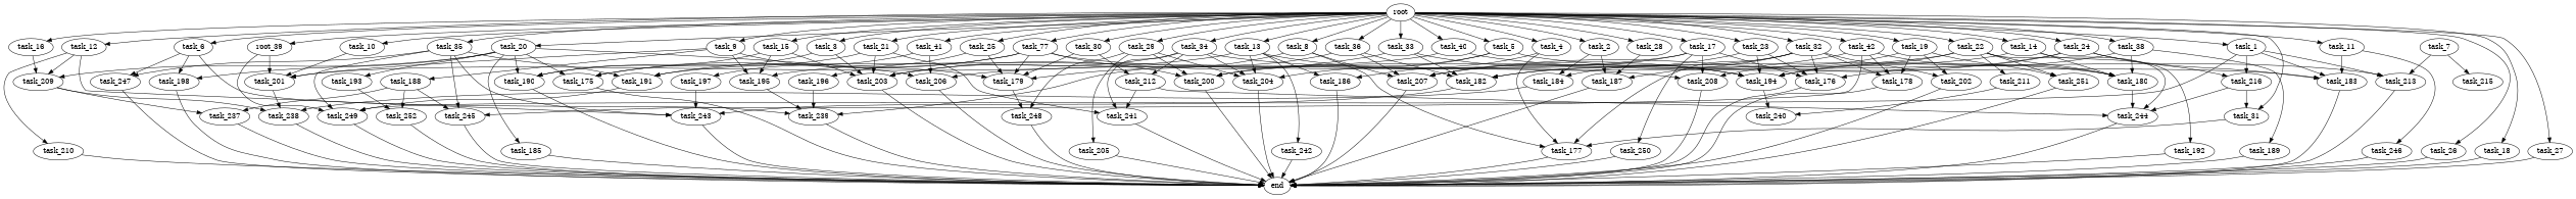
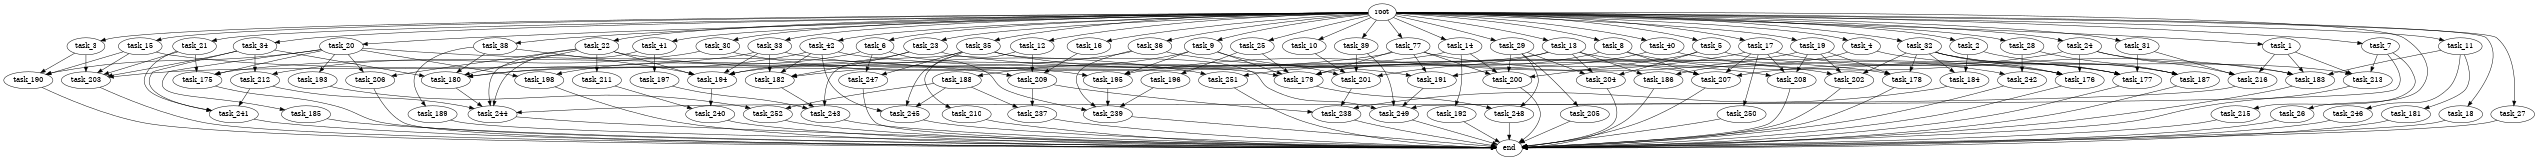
  digraph {
    task_189
    end
    task_240
    task_15
    task_203
    task_190
    task_195
    task_239
    task_185
    task_175
    task_9
    task_179
    task_188
    task_201
    task_248
    task_245
    task_237
    task_252
    task_238
    task_40
    task_183
    task_191
    task_249
    task_4
    task_186
    task_177
    task_178
    task_13
    task_204
    task_194
    task_242
    task_14
    task_200
    task_192
    task_180
    task_244
    task_3
    task_5
    task_213
    task_20
    task_209
    task_198
    task_193
    task_206
    task_26
    task_28
    task_187
    task_19
    task_208
    task_251
    task_202
    task_41
    task_197
    task_243
    task_2
    task_184
    task_7
    task_215
    task_176
    task_36
    task_207
    task_182
    task_31
    task_216
    task_23
    task_16
    task_29
    task_205
    task_1
    task_246
    task_210
    task_24
    task_18
    task_25
    task_196
    task_32
    task_12
    task_22
    task_211
    task_42
    task_21
    task_241
    task_212
    task_30
-   task_39 [label=root_39]
+   task_39
    task_8
    task_34
    root
    task_17
    task_10
    task_27
    task_6
    n93 [label=task_77]
    task_35
    task_33
    task_38
    task_11
    task_250
    task_247
+   task_181
    task_189 -> end
+   task_240 -> end
    task_15 -> task_203
    task_15 -> task_190
    task_15 -> task_195
    task_203 -> end
    task_190 -> end
    task_195 -> task_239
    task_239 -> end
    task_185 -> end
    task_175 -> end
    task_9 -> task_195
    task_9 -> task_179
    task_9 -> task_188
    task_9 -> task_201
    task_179 -> task_248
    task_188 -> task_245
    task_188 -> task_237
    task_188 -> task_252
    task_201 -> task_238
    task_248 -> end
    task_245 -> end
    task_237 -> end
    task_252 -> end
    task_238 -> end
    task_40 -> task_183
    task_40 -> task_191
    task_183 -> end
    task_191 -> task_249
    task_249 -> end
    task_4 -> task_186
    task_4 -> task_177
    task_186 -> end
    task_177 -> end
    task_178 -> end
    task_13 -> task_201
    task_13 -> task_186
    task_13 -> task_204
    task_13 -> task_194
    task_13 -> task_242
    task_204 -> end
    task_194 -> task_240
    task_242 -> end
    task_14 -> task_200
    task_14 -> task_192
    task_14 -> task_180
    task_200 -> end
    task_192 -> end
    task_180 -> task_244
    task_244 -> end
    task_3 -> task_203
    task_3 -> task_190
    task_5 -> task_204
    task_5 -> task_200
    task_5 -> task_213
    task_213 -> end
    task_20 -> task_190
    task_20 -> task_185
    task_20 -> task_175
    task_20 -> task_209
    task_20 -> task_198
    task_20 -> task_193
    task_20 -> task_206
    task_209 -> task_237
    task_209 -> task_238
    task_198 -> end
    task_193 -> task_252
    task_206 -> end
    task_26 -> end
+   task_28 -> task_242
    task_28 -> task_187
    task_187 -> end
    task_19 -> task_178
    task_19 -> task_208
    task_19 -> task_251
    task_19 -> task_202
    task_208 -> end
    task_251 -> end
    task_202 -> end
-   task_41 -> task_206
+   task_41 -> task_244
    task_41 -> task_197
    task_197 -> task_243
    task_243 -> end
    task_2 -> task_187
    task_2 -> task_184
    task_184 -> task_238
    task_7 -> task_213
    task_7 -> task_215
+   task_215 -> end
    task_176 -> end
    task_36 -> task_239
    task_36 -> task_207
    task_36 -> task_182
    task_207 -> end
    task_182 -> task_243
    task_31 -> task_177
-   task_216 -> task_31
+   task_31 -> task_216
    task_216 -> task_244
    task_23 -> task_194
    task_23 -> task_176
    task_23 -> task_182
    task_16 -> task_209
    task_29 -> task_248
    task_29 -> task_204
    task_29 -> task_200
    task_29 -> task_205
    task_205 -> end
    task_1 -> task_183
-   task_1 -> task_249
+   task_7 -> task_249
    task_1 -> task_213
    task_1 -> task_216
    task_246 -> end
    task_210 -> end
    task_24 -> task_183
    task_24 -> task_176
    task_24 -> task_207
    task_24 -> task_216
    task_18 -> end
    task_25 -> task_179
    task_25 -> task_196
    task_196 -> task_239
    task_32 -> task_177
    task_32 -> task_178
    task_32 -> task_187
    task_32 -> task_202
    task_32 -> task_184
    task_32 -> task_176
    task_12 -> task_209
-   task_12 -> task_243
    task_12 -> task_210
    task_22 -> task_194
    task_22 -> task_180
    task_22 -> task_244
    task_22 -> task_206
    task_22 -> task_251
    task_22 -> task_211
    task_211 -> task_240
    task_42 -> task_245
    task_42 -> task_178
    task_42 -> task_180
    task_42 -> task_182
    task_21 -> task_203
    task_21 -> task_175
    task_21 -> task_241
    task_241 -> end
    task_212 -> task_244
    task_212 -> task_241
    task_30 -> task_179
    task_30 -> task_212
    task_39 -> task_201
    task_39 -> task_249
    task_8 -> task_179
    task_8 -> task_177
    task_8 -> task_207
    task_34 -> task_203
-   task_34 -> task_204
    task_34 -> task_180
    task_34 -> task_241
    task_34 -> task_212
    root -> task_15
    root -> task_9
    root -> task_40
    root -> task_4
    root -> task_13
    root -> task_14
    root -> task_3
    root -> task_5
    root -> task_20
    root -> task_26
    root -> task_28
    root -> task_19
    root -> task_41
    root -> task_2
+   root -> task_7
    root -> task_36
    root -> task_31
    root -> task_23
    root -> task_16
    root -> task_29
    root -> task_1
    root -> task_24
    root -> task_18
    root -> task_25
    root -> task_32
    root -> task_12
    root -> task_22
    root -> task_42
    root -> task_21
    root -> task_30
    root -> task_39
    root -> task_8
    root -> task_34
    root -> task_17
    root -> task_10
    root -> task_27
    root -> task_6
    root -> n93
    root -> task_35
    root -> task_33
    root -> task_38
    root -> task_11
    task_17 -> task_195
    task_17 -> task_208
    task_17 -> task_176
    task_17 -> task_207
    task_17 -> task_250
    task_10 -> task_201
    task_27 -> end
    task_6 -> task_239
    task_6 -> task_198
    task_6 -> task_247
    n93 -> task_175
    n93 -> task_179
    n93 -> task_191
    n93 -> task_200
    n93 -> task_208
    task_35 -> task_245
    task_35 -> task_191
    task_35 -> task_249
    task_35 -> task_243
    task_35 -> task_247
    task_33 -> task_203
    task_33 -> task_194
+   task_33 -> task_202
    task_33 -> task_182
    task_38 -> task_189
    task_38 -> task_194
    task_38 -> task_180
    task_11 -> task_183
    task_11 -> task_246
+   task_11 -> task_181
    task_250 -> end
    task_247 -> end
+   task_181 -> end
  }
